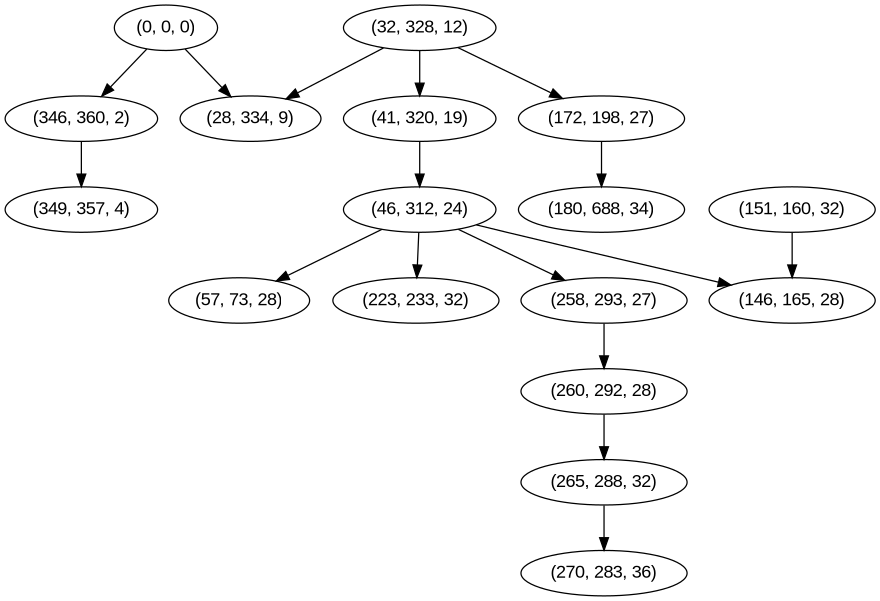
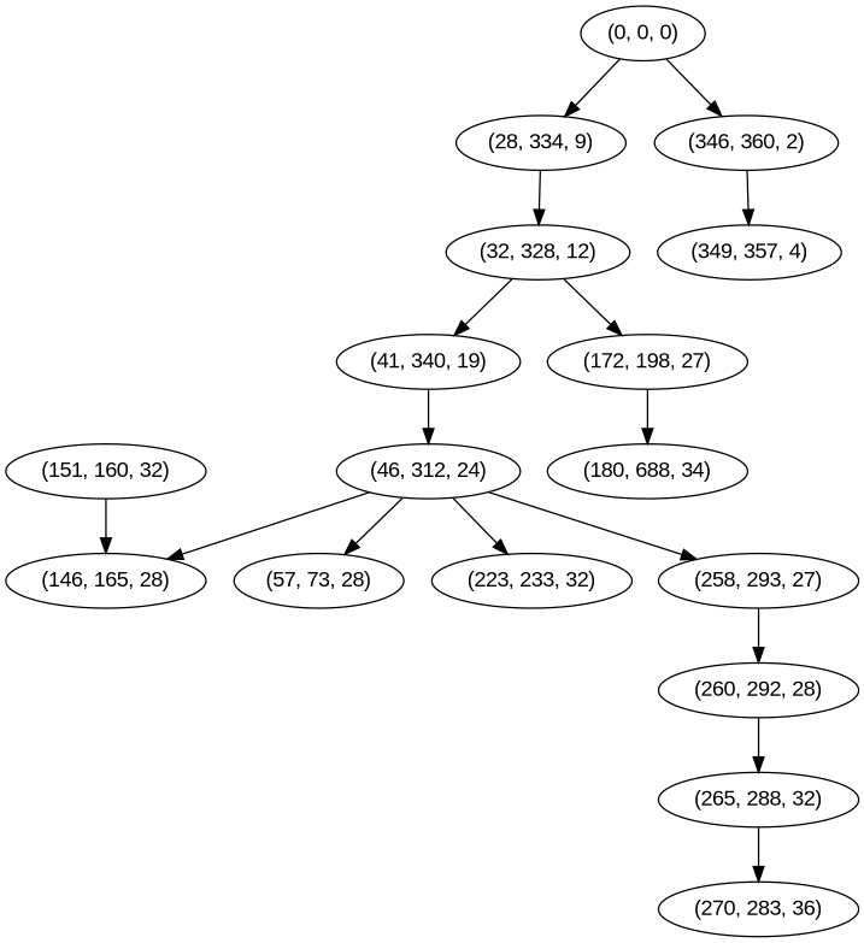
  digraph {
    fontname="Liberation Sans"
    node [fontname="Liberation Sans"]
    edge [fontname="Liberation Sans"]
    n1 [label="(28, 334, 9)"]
    "(0, 0, 0)"
    "(346, 360, 2)"
    "(32, 328, 12)"
    "(349, 357, 4)"
-   "(41, 320, 19)"
+   "(41, 320, 19)" [label="(41, 340, 19)"]
    "(172, 198, 27)"
    "(46, 312, 24)"
    "(57, 73, 28)"
    "(146, 165, 28)"
    "(223, 233, 32)"
    "(258, 293, 27)"
    n13 [label="(180, 688, 34)"]
    "(260, 292, 28)"
    "(151, 160, 32)"
    "(265, 288, 32)"
    "(270, 283, 36)"
-   "(32, 328, 12)" -> n1
+   n1 -> "(32, 328, 12)"
    "(0, 0, 0)" -> n1
    "(0, 0, 0)" -> "(346, 360, 2)"
    "(346, 360, 2)" -> "(349, 357, 4)"
    "(32, 328, 12)" -> "(41, 320, 19)"
    "(32, 328, 12)" -> "(172, 198, 27)"
    "(41, 320, 19)" -> "(46, 312, 24)"
    "(172, 198, 27)" -> n13
    "(46, 312, 24)" -> "(57, 73, 28)"
    "(46, 312, 24)" -> "(146, 165, 28)"
    "(46, 312, 24)" -> "(223, 233, 32)"
    "(46, 312, 24)" -> "(258, 293, 27)"
    "(258, 293, 27)" -> "(260, 292, 28)"
    "(260, 292, 28)" -> "(265, 288, 32)"
    "(151, 160, 32)" -> "(146, 165, 28)"
    "(265, 288, 32)" -> "(270, 283, 36)"
  }
